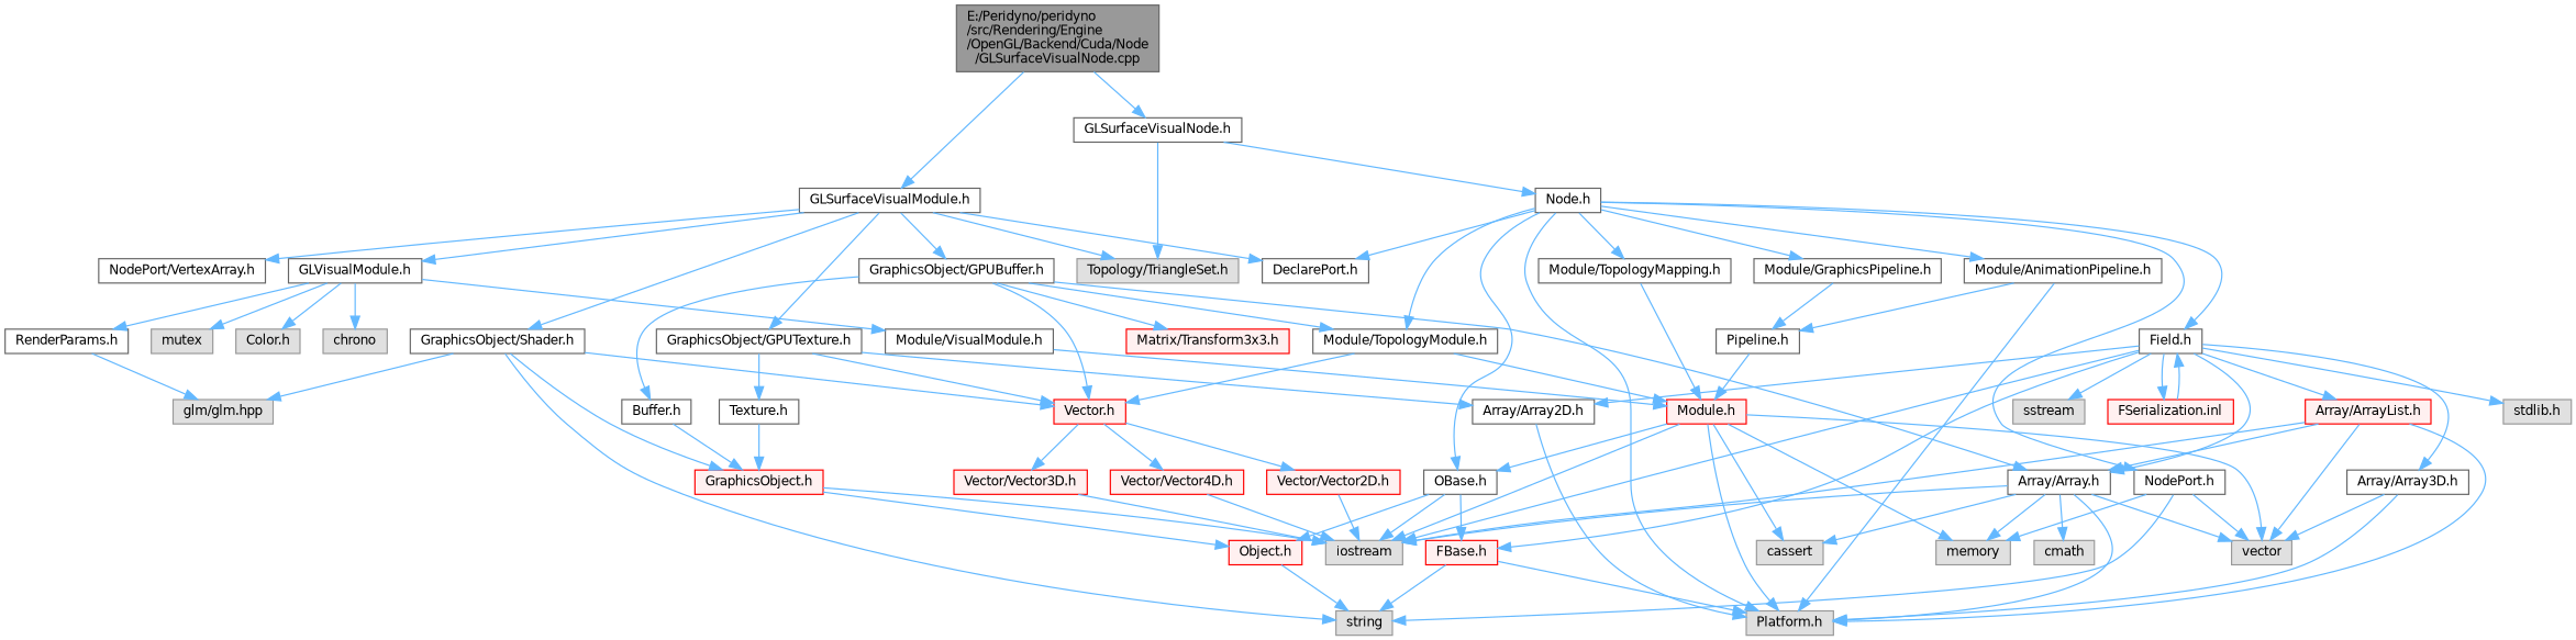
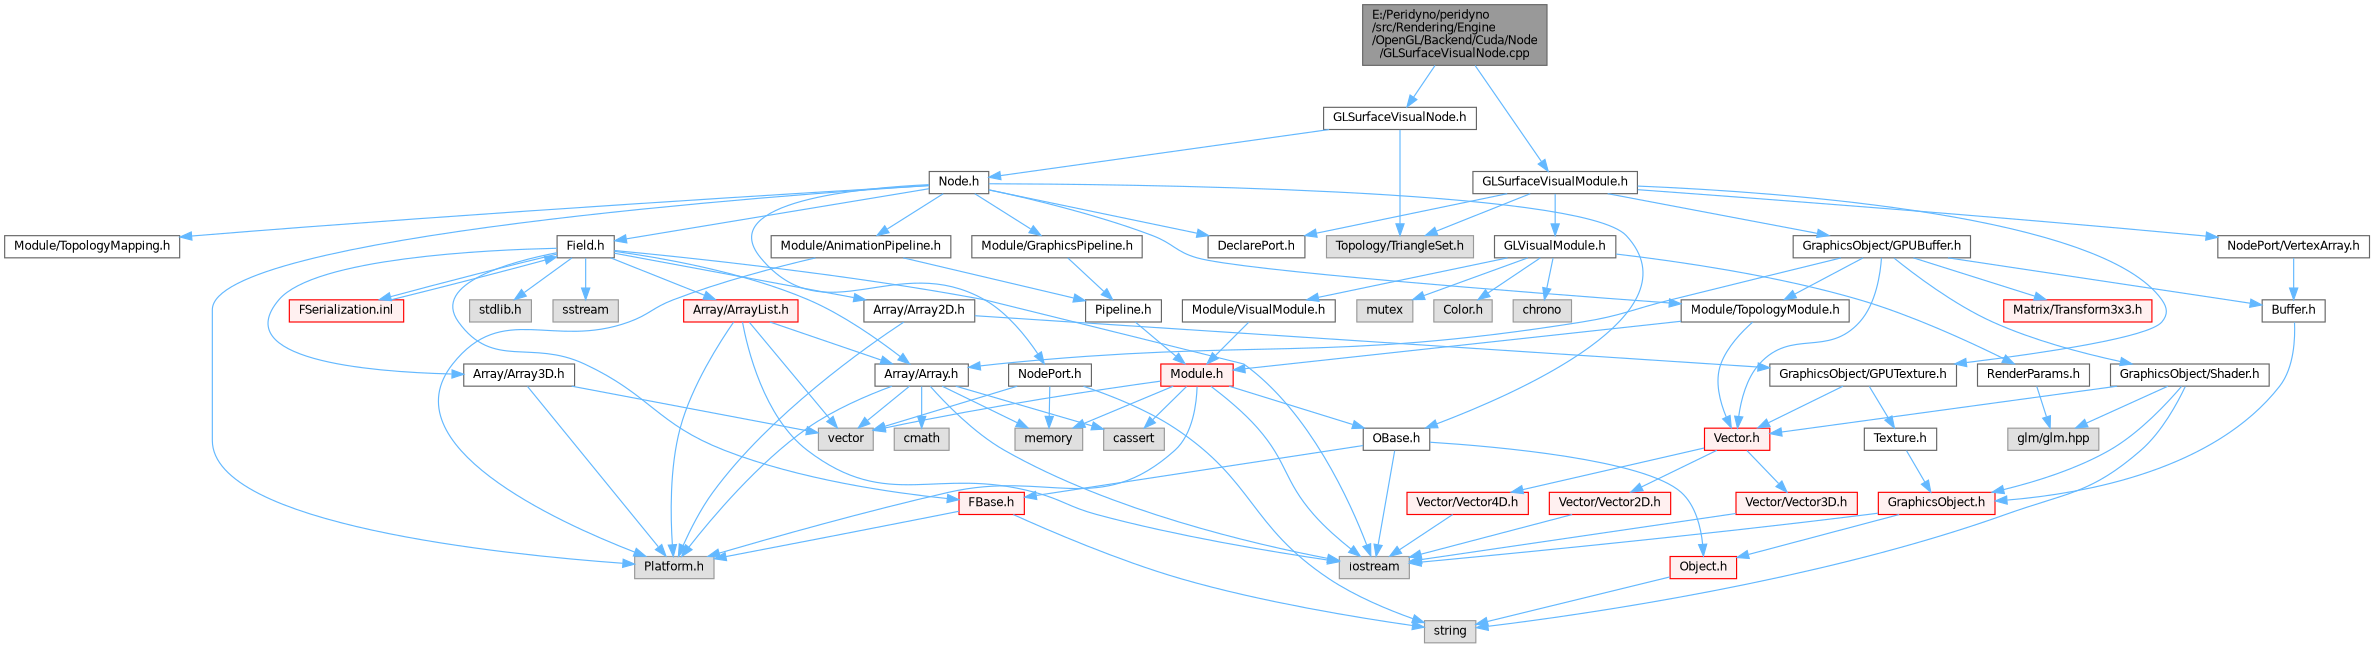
  digraph {
    node [color=grey40 fillcolor=white fontname=Helvetica fontsize=10 shape=box style=filled]
    edge [color=steelblue1 fontname=Helvetica fontsize=10 labelfontname=Helvetica labelfontsize=10 style=solid]
    n1 [color=gray40 fillcolor=grey60 fontcolor=black height=0.2 label="E:/Peridyno/peridyno\l/src/Rendering/Engine\l/OpenGL/Backend/Cuda/Node\l/GLSurfaceVisualNode.cpp" width=0.4]
    n2 [height=0.2 label="GLSurfaceVisualNode.h" width=0.4]
    n3 [height=0.2 label="GLSurfaceVisualModule.h" width=0.4]
    n4 [height=0.2 label="Node.h" width=0.4]
    n5 [color=grey60 fillcolor="#E0E0E0" height=0.2 label="Topology/TriangleSet.h" width=0.4]
    n6 [height=0.2 label="DeclarePort.h" width=0.4]
    n7 [height=0.2 label="GLVisualModule.h" width=0.4]
    n8 [height=0.2 label="GraphicsObject/GPUBuffer.h" width=0.4]
    n9 [height=0.2 label="GraphicsObject/GPUTexture.h" width=0.4]
    n10 [height=0.2 label="NodePort/VertexArray.h" width=0.4]
    n11 [height=0.2 label="GraphicsObject/Shader.h" width=0.4]
    n12 [height=0.2 label="OBase.h" width=0.4]
    n13 [color=grey60 fillcolor="#E0E0E0" height=0.2 label="Platform.h" width=0.4]
    n14 [height=0.2 label="Field.h" width=0.4]
    n15 [height=0.2 label="NodePort.h" width=0.4]
    n16 [height=0.2 label="Module/TopologyModule.h" width=0.4]
    n17 [height=0.2 label="Module/TopologyMapping.h" width=0.4]
    n18 [height=0.2 label="Module/AnimationPipeline.h" width=0.4]
    n19 [height=0.2 label="Module/GraphicsPipeline.h" width=0.4]
    n20 [color=grey60 fillcolor="#E0E0E0" height=0.2 label=iostream width=0.4]
    n21 [color=red fillcolor="#FFF0F0" height=0.2 label="FBase.h" width=0.4]
    n22 [color=red fillcolor="#FFF0F0" height=0.2 label="Object.h" width=0.4]
    n23 [color=grey60 fillcolor="#E0E0E0" height=0.2 label="stdlib.h" width=0.4]
    n24 [color=grey60 fillcolor="#E0E0E0" height=0.2 label=sstream width=0.4]
    n25 [height=0.2 label="Array/Array.h" width=0.4]
    n26 [height=0.2 label="Array/Array2D.h" width=0.4]
    n27 [height=0.2 label="Array/Array3D.h" width=0.4]
    n28 [color=red fillcolor="#FFF0F0" height=0.2 label="Array/ArrayList.h" width=0.4]
    n29 [color=red fillcolor="#FFF0F0" height=0.2 label="FSerialization.inl" width=0.4]
    n30 [color=grey60 fillcolor="#E0E0E0" height=0.2 label=string width=0.4]
    n31 [color=grey60 fillcolor="#E0E0E0" height=0.2 label=vector width=0.4]
    n32 [color=grey60 fillcolor="#E0E0E0" height=0.2 label=memory width=0.4]
    n33 [color=red fillcolor="#FFF0F0" height=0.2 label="Vector.h" width=0.4]
    n34 [color=red fillcolor="#FFF0F0" height=0.2 label="Module.h" width=0.4]
    n35 [height=0.2 label="Pipeline.h" width=0.4]
    n36 [color=grey60 fillcolor="#E0E0E0" height=0.2 label=cassert width=0.4]
    n37 [color=grey60 fillcolor="#E0E0E0" height=0.2 label=cmath width=0.4]
    n38 [color=red fillcolor="#FFF0F0" height=0.2 label="Vector/Vector2D.h" width=0.4]
    n39 [color=red fillcolor="#FFF0F0" height=0.2 label="Vector/Vector3D.h" width=0.4]
    n40 [color=red fillcolor="#FFF0F0" height=0.2 label="Vector/Vector4D.h" width=0.4]
    n41 [color=grey60 fillcolor="#E0E0E0" height=0.2 label=chrono width=0.4]
    n42 [color=grey60 fillcolor="#E0E0E0" height=0.2 label=mutex width=0.4]
    n43 [height=0.2 label="Module/VisualModule.h" width=0.4]
    n44 [color=grey60 fillcolor="#E0E0E0" height=0.2 label="Color.h" width=0.4]
    n45 [height=0.2 label="RenderParams.h" width=0.4]
    n46 [height=0.2 label="Buffer.h" width=0.4]
    n47 [color=red fillcolor="#FFF0F0" height=0.2 label="Matrix/Transform3x3.h" width=0.4]
    n48 [height=0.2 label="Texture.h" width=0.4]
    n49 [color=grey60 fillcolor="#E0E0E0" height=0.2 label="glm/glm.hpp" width=0.4]
    n50 [color=red fillcolor="#FFF0F0" height=0.2 label="GraphicsObject.h" width=0.4]
    n1 -> n2
    n1 -> n3
    n2 -> n4
    n2 -> n5
    n3 -> n5
    n3 -> n6
    n3 -> n7
    n3 -> n8
    n3 -> n9
    n3 -> n10
-   n3 -> n11
+   n8 -> n11
    n4 -> n6
    n4 -> n12
    n4 -> n13
    n4 -> n14
    n4 -> n15
    n4 -> n16
    n4 -> n17
    n4 -> n18
    n4 -> n19
    n7 -> n41
    n7 -> n42
    n7 -> n43
    n7 -> n44
    n7 -> n45
    n8 -> n16
    n8 -> n25
    n8 -> n33
    n8 -> n46
    n8 -> n47
-   n9 -> n26
+   n26 -> n9
    n9 -> n33
    n9 -> n48
+   n10 -> n46
    n11 -> n30
    n11 -> n33
    n11 -> n49
    n11 -> n50
    n12 -> n20
    n12 -> n21
    n12 -> n22
    n14 -> n20
    n14 -> n21
    n14 -> n23
    n14 -> n24
    n14 -> n25
    n14 -> n26
    n14 -> n27
    n14 -> n28
    n14 -> n29
    n15 -> n30
    n15 -> n31
    n15 -> n32
    n16 -> n33
    n16 -> n34
-   n17 -> n34
    n18 -> n13
    n18 -> n35
    n19 -> n35
    n21 -> n13
    n21 -> n30
    n22 -> n30
    n25 -> n13
    n25 -> n20
    n25 -> n31
    n25 -> n32
    n25 -> n36
    n25 -> n37
    n26 -> n13
    n27 -> n13
    n27 -> n31
    n28 -> n13
    n28 -> n20
    n28 -> n25
    n28 -> n31
    n29 -> n14
    n33 -> n38
    n33 -> n39
    n33 -> n40
    n34 -> n12
    n34 -> n13
    n34 -> n20
    n34 -> n31
    n34 -> n32
    n34 -> n36
    n35 -> n34
    n38 -> n20
    n39 -> n20
    n40 -> n20
    n43 -> n34
    n45 -> n49
    n46 -> n50
    n48 -> n50
    n50 -> n20
    n50 -> n22
  }
